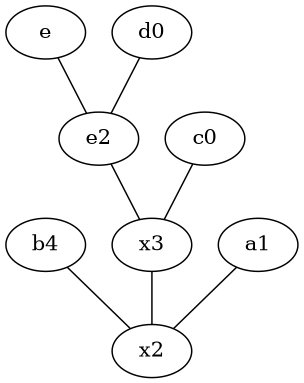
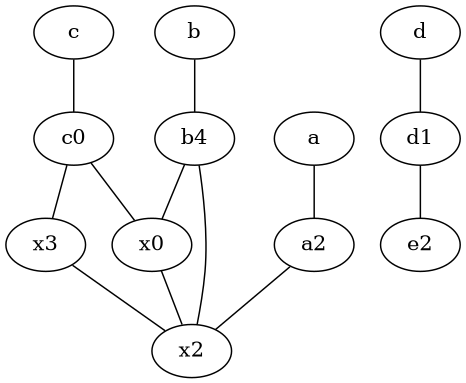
  graph {
    node [labelfontsize=50]
    n1 [label=b4]
+   b
    x2
+   x0
    n5 [label=e2]
-   e
    n7 [label=x3]
-   d1 [label=d0]
+   d1
    n9 [label=c0]
-   a1
+   c
+   a1 [label=a2]
+   d
+   a
    n1 -- x2
-   n5 -- n7
-   e -- n5
+   n1 -- x0
+   b -- n1
+   x0 -- x2
    n7 -- x2
    d1 -- n5
+   n9 -- x0
    n9 -- n7
+   c -- n9
    a1 -- x2
+   d -- d1
+   a -- a1
  }
